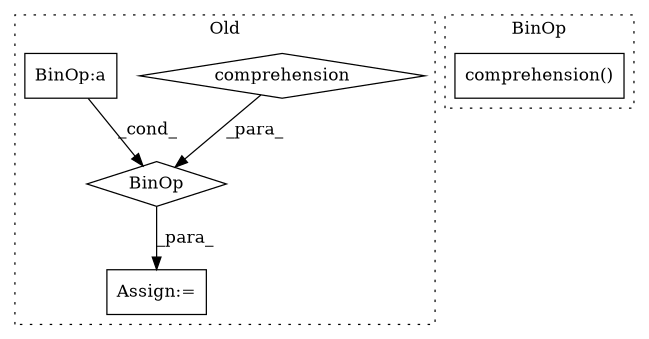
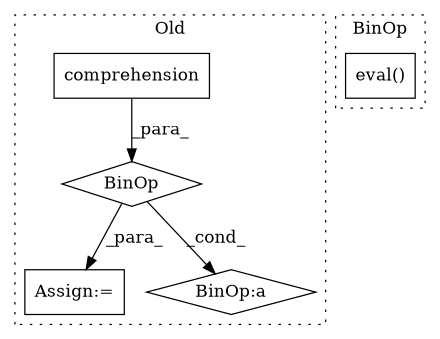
  digraph {
    node [l=3 shape=box]
    n1 [a=106 l=98 label=BinOp s=4102 shape=diamond]
-   n2 [a=45 label=comprehension s=4162 shape=diamond]
+   n2 [a=45 label=comprehension s=4162]
    n3 [a=68 label="Assign:=" s=4221]
-   n4 [a=82 label="BinOp:a" s=4105]
-   n5 [a=75 l=15 label="comprehension()" s=4461]
+   n4 [a=82 label="BinOp:a" s=4105 shape=diamond]
+   n5 [a=75 l=15 label="eval()" s=4461]
    subgraph cluster_1 {
      label=Old
      style=dotted
      n1
      n2
      n3
      n4
    }
    subgraph cluster_2 {
      label=BinOp
      style=dotted
      n5
    }
    n1 -> n3 [label=_para_]
    n2 -> n1 [label=_para_]
-   n4 -> n1 [label=_cond_]
+   n1 -> n4 [label=_cond_]
  }
